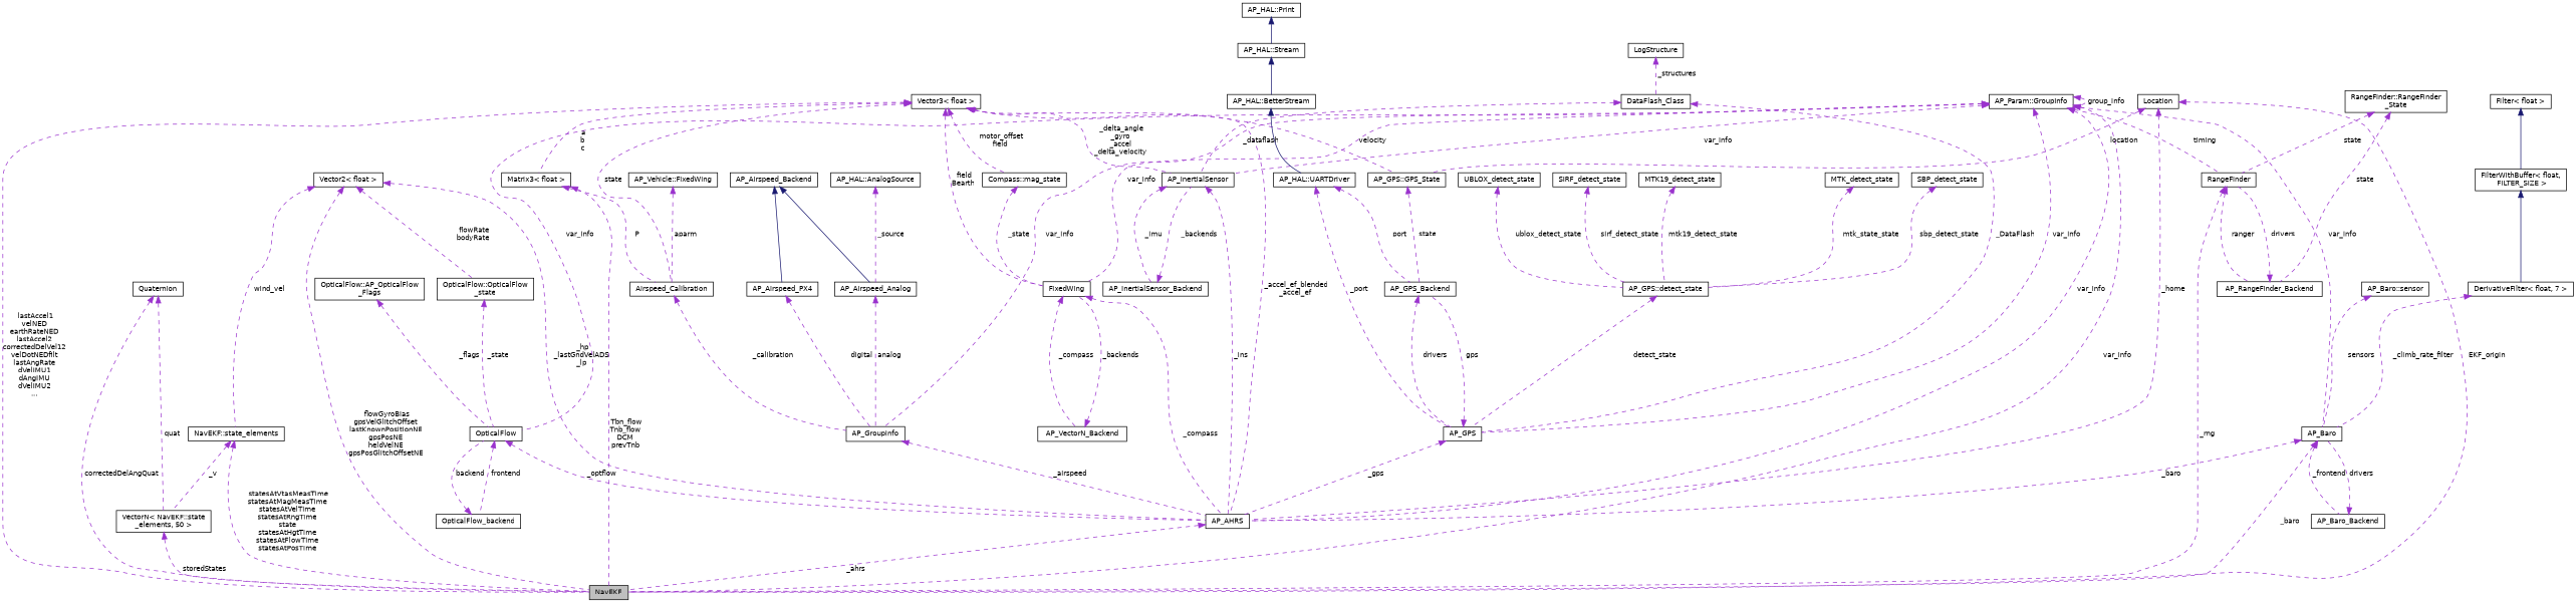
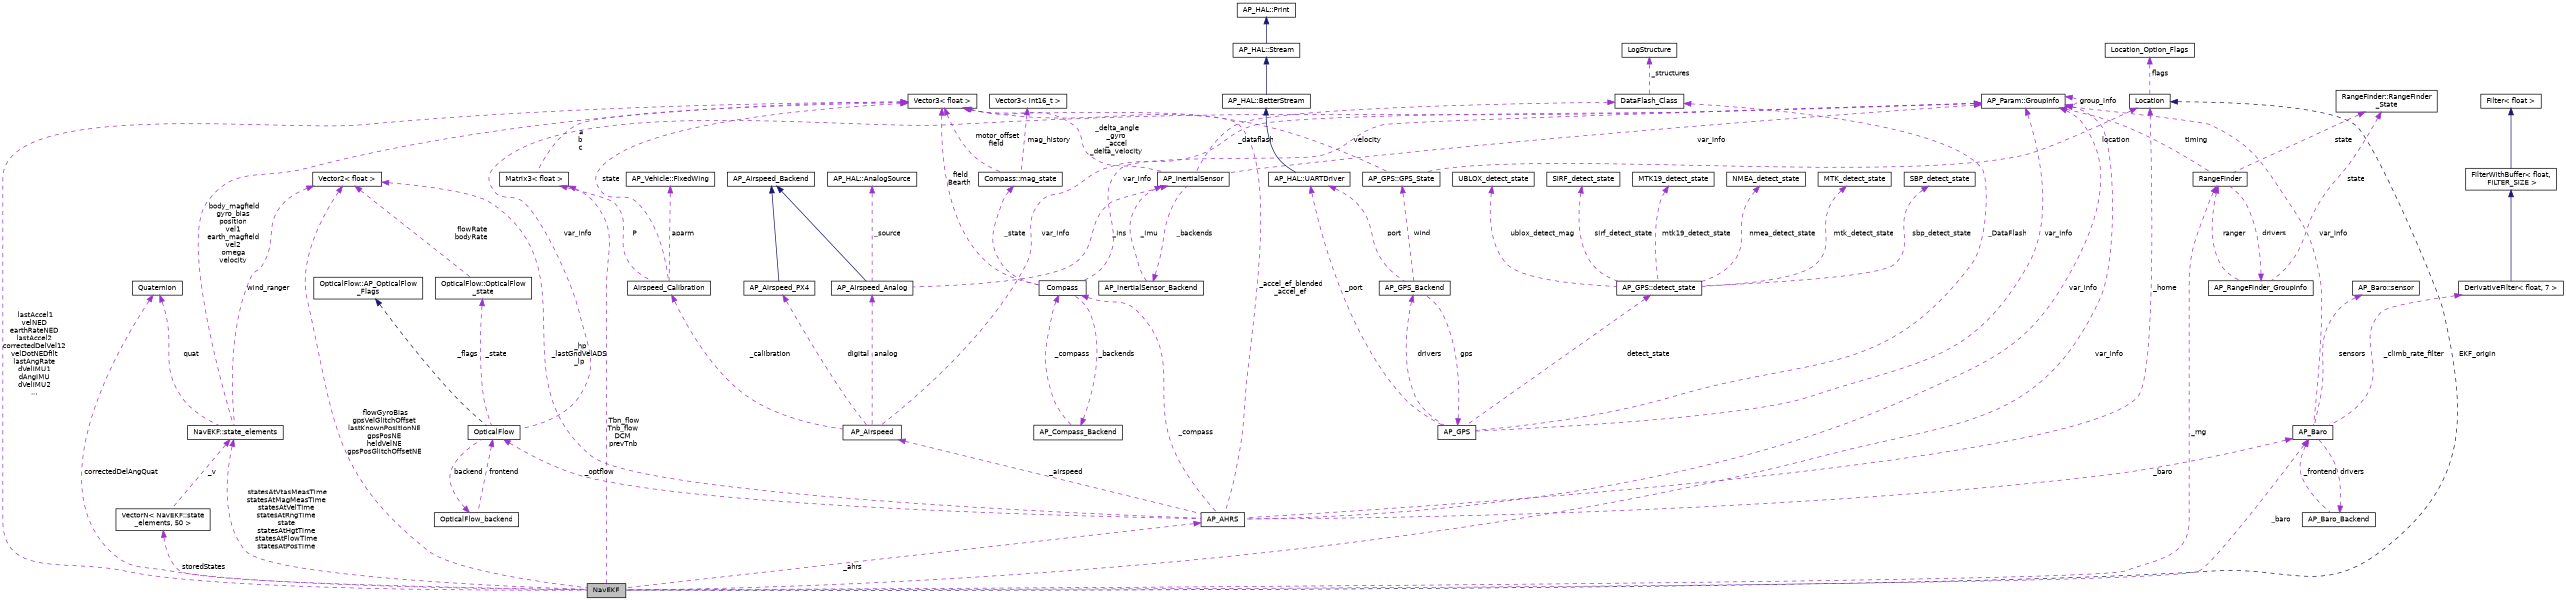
  digraph {
    rankdir=TB
    node [color=black fillcolor=white fontname=Helvetica fontsize=10 shape=record style=filled]
    edge [color=darkorchid3 dir=back fontname=Helvetica fontsize=10 labelfontname=Helvetica labelfontsize=10 style=dashed]
    n1 [fillcolor=grey75 fontcolor=black height=0.2 label=NavEKF width=0.4]
    n2 [height=0.2 label="Matrix3\< float \>" width=0.4]
    n3 [height=0.2 label=Airspeed_Calibration width=0.4]
-   n4 [height=0.2 label=AP_GroupInfo width=0.4]
+   n4 [height=0.2 label=AP_Airspeed width=0.4]
    n5 [height=0.2 label="Vector3\< float \>" width=0.4]
    n6 [height=0.2 label="NavEKF::state_elements" width=0.4]
    n7 [height=0.2 label=AP_AHRS width=0.4]
    n8 [height=0.2 label=AP_InertialSensor width=0.4]
    n9 [height=0.2 label="AP_GPS::GPS_State" width=0.4]
-   n10 [height=0.2 label=FixedWing width=0.4]
+   n10 [height=0.2 label=Compass width=0.4]
    n11 [height=0.2 label="Compass::mag_state" width=0.4]
    n12 [height=0.2 label="VectorN\< NavEKF::state\l_elements, 50 \>" width=0.4]
    n13 [height=0.2 label=AP_InertialSensor_Backend width=0.4]
    n14 [height=0.2 label=AP_GPS_Backend width=0.4]
-   n15 [height=0.2 label=AP_VectorN_Backend width=0.4]
+   n15 [height=0.2 label=AP_Compass_Backend width=0.4]
    n16 [height=0.2 label=Quaternion width=0.4]
    n17 [height=0.2 label="Vector2\< float \>" width=0.4]
    n18 [height=0.2 label="OpticalFlow::OpticalFlow\l_state" width=0.4]
    n19 [height=0.2 label=OpticalFlow width=0.4]
    n20 [height=0.2 label=AP_Baro width=0.4]
    n21 [height=0.2 label=AP_Baro_Backend width=0.4]
    n22 [height=0.2 label="AP_Baro::sensor" width=0.4]
    n23 [height=0.2 label="DerivativeFilter\< float, 7 \>" width=0.4]
    n24 [height=0.2 label="FilterWithBuffer\< float,\l FILTER_SIZE \>" width=0.4]
    n25 [height=0.2 label="Filter\< float \>" width=0.4]
    n26 [height=0.2 label="AP_Param::GroupInfo" width=0.4]
    n27 [height=0.2 label=RangeFinder width=0.4]
    n28 [height=0.2 label=AP_GPS width=0.4]
-   n29 [height=0.2 label=AP_RangeFinder_Backend width=0.4]
+   n29 [height=0.2 label=AP_RangeFinder_GroupInfo width=0.4]
    n30 [height=0.2 label=OpticalFlow_backend width=0.4]
    n31 [height=0.2 label="RangeFinder::RangeFinder\l_State" width=0.4]
    n32 [height=0.2 label="OpticalFlow::AP_OpticalFlow\l_Flags" width=0.4]
    n33 [height=0.2 label=DataFlash_Class width=0.4]
    n34 [height=0.2 label=LogStructure width=0.4]
    n35 [height=0.2 label=AP_Airspeed_Analog width=0.4]
    n36 [height=0.2 label=AP_Airspeed_Backend width=0.4]
    n37 [height=0.2 label=AP_Airspeed_PX4 width=0.4]
    n38 [height=0.2 label="AP_HAL::AnalogSource" width=0.4]
    n39 [height=0.2 label="AP_Vehicle::FixedWing" width=0.4]
    n40 [height=0.2 label="AP_GPS::detect_state" width=0.4]
    n41 [height=0.2 label=SBP_detect_state width=0.4]
    n42 [height=0.2 label=UBLOX_detect_state width=0.4]
    n43 [height=0.2 label=SIRF_detect_state width=0.4]
    n44 [height=0.2 label=MTK19_detect_state width=0.4]
+   n45 [height=0.2 label=NMEA_detect_state width=0.4]
    n46 [height=0.2 label=MTK_detect_state width=0.4]
    n47 [height=0.2 label="AP_HAL::UARTDriver" width=0.4]
    n48 [height=0.2 label="AP_HAL::BetterStream" width=0.4]
    n49 [height=0.2 label="AP_HAL::Stream" width=0.4]
    n50 [height=0.2 label="AP_HAL::Print" width=0.4]
    n51 [height=0.2 label=Location width=0.4]
+   n52 [height=0.2 label=Location_Option_Flags width=0.4]
+   n53 [height=0.2 label="Vector3\< int16_t \>" width=0.4]
    n2 -> n1 [label=" Tbn_flow\nTnb_flow\nDCM\nprevTnb"]
    n2 -> n3 [label=" P"]
    n3 -> n4 [label=" _calibration"]
    n4 -> n7 [label=" _airspeed"]
    n5 -> n1 [label=" lastAccel1\nvelNED\nearthRateNED\nlastAccel2\ncorrectedDelVel12\nvelDotNEDfilt\nlastAngRate\ndVelIMU1\ndAngIMU\ndVelIMU2\n..."]
    n5 -> n2 [label=" a\nb\nc"]
    n5 -> n3 [label=" state"]
+   n5 -> n6 [label=" body_magfield\ngyro_bias\nposition\nvel1\nearth_magfield\nvel2\nomega\nvelocity"]
    n5 -> n7 [label=" _accel_ef_blended\n_accel_ef"]
    n5 -> n8 [label=" _delta_angle\n_gyro\n_accel\n_delta_velocity"]
    n5 -> n9 [label=" velocity"]
    n5 -> n10 [label=" field\nBearth"]
    n5 -> n11 [label=" motor_offset\nfield"]
    n6 -> n1 [label=" statesAtVtasMeasTime\nstatesAtMagMeasTime\nstatesAtVelTime\nstatesAtRngTime\nstate\nstatesAtHgtTime\nstatesAtFlowTime\nstatesAtPosTime"]
    n6 -> n12 [label=" _v"]
    n7 -> n1 [label=" _ahrs"]
-   n8 -> n7 [label=" _ins"]
+   n8 -> n35 [label=" _ins"]
    n8 -> n13 [label=" _imu"]
-   n9 -> n14 [label=" state"]
+   n9 -> n14 [label=" wind"]
    n10 -> n7 [label=" _compass"]
    n10 -> n15 [label=" _compass"]
    n11 -> n10 [label=" _state"]
    n12 -> n1 [label=" storedStates"]
    n13 -> n8 [label=" _backends"]
    n14 -> n28 [label=" drivers"]
    n15 -> n10 [label=" _backends"]
    n16 -> n1 [label=" correctedDelAngQuat"]
-   n16 -> n12 [label=" quat"]
+   n16 -> n6 [label=" quat"]
    n17 -> n1 [label=" flowGyroBias\ngpsVelGlitchOffset\nlastKnownPositionNE\ngpsPosNE\nheldVelNE\ngpsPosGlitchOffsetNE"]
-   n17 -> n6 [label=" wind_vel"]
+   n17 -> n6 [label=" wind_ranger"]
    n17 -> n7 [label=" _hp\n_lastGndVelADS\n_lp"]
    n17 -> n18 [label=" flowRate\nbodyRate"]
    n18 -> n19 [label=" _state"]
    n19 -> n7 [label=" _optflow"]
    n19 -> n30 [label=" frontend"]
    n20 -> n1 [label=" _baro"]
    n20 -> n7 [label=" _baro"]
    n20 -> n21 [label=" _frontend"]
    n21 -> n20 [label=" drivers"]
    n22 -> n20 [label=" sensors"]
    n23 -> n20 [label=" _climb_rate_filter"]
    n24 -> n23 [color=midnightblue style=solid]
    n25 -> n24 [color=midnightblue style=solid]
    n26 -> n1 [label=" var_info"]
    n26 -> n4 [label=" var_info"]
    n26 -> n7 [label=" var_info"]
    n26 -> n8 [label=" var_info"]
    n26 -> n10 [label=" var_info"]
    n26 -> n19 [label=" var_info"]
    n26 -> n20 [label=" var_info"]
    n26 -> n26 [label=" group_info"]
    n26 -> n27 [label=" timing"]
    n26 -> n28 [label=" var_info"]
    n27 -> n1 [label=" _rng"]
    n27 -> n29 [label=" ranger"]
-   n28 -> n7 [label=" _gps"]
    n28 -> n14 [label=" gps"]
    n29 -> n27 [label=" drivers"]
    n30 -> n19 [label=" backend"]
    n31 -> n27 [label=" state"]
    n31 -> n29 [label=" state"]
-   n32 -> n19 [label=" _flags"]
+   n32 -> n19 [color=midnightblue label=" _flags"]
    n33 -> n8 [label=" _dataflash"]
    n33 -> n28 [label=" _DataFlash"]
    n34 -> n33 [label=" _structures"]
    n35 -> n4 [label=" analog"]
    n36 -> n35 [color=midnightblue style=solid]
    n36 -> n37 [color=midnightblue style=solid]
    n37 -> n4 [label=" digital"]
    n38 -> n35 [label=" _source"]
    n39 -> n3 [label=" aparm"]
    n40 -> n28 [label=" detect_state"]
    n41 -> n40 [label=" sbp_detect_state"]
-   n42 -> n40 [label=" ublox_detect_state"]
+   n42 -> n40 [label=" ublox_detect_mag"]
    n43 -> n40 [label=" sirf_detect_state"]
    n44 -> n40 [label=" mtk19_detect_state"]
-   n46 -> n40 [label=" mtk_state_state"]
+   n45 -> n40 [label=" nmea_detect_state"]
+   n46 -> n40 [label=" mtk_detect_state"]
    n47 -> n14 [label=" port"]
    n47 -> n28 [label=" _port"]
    n48 -> n47 [color=midnightblue style=solid]
    n49 -> n48 [color=midnightblue style=solid]
    n50 -> n49 [color=midnightblue style=solid]
-   n51 -> n1 [label=" EKF_origin"]
+   n51 -> n1 [color=midnightblue label=" EKF_origin"]
    n51 -> n7 [label=" _home"]
    n51 -> n9 [label=" location"]
+   n52 -> n51 [label=" flags"]
+   n53 -> n11 [label=" mag_history"]
  }
